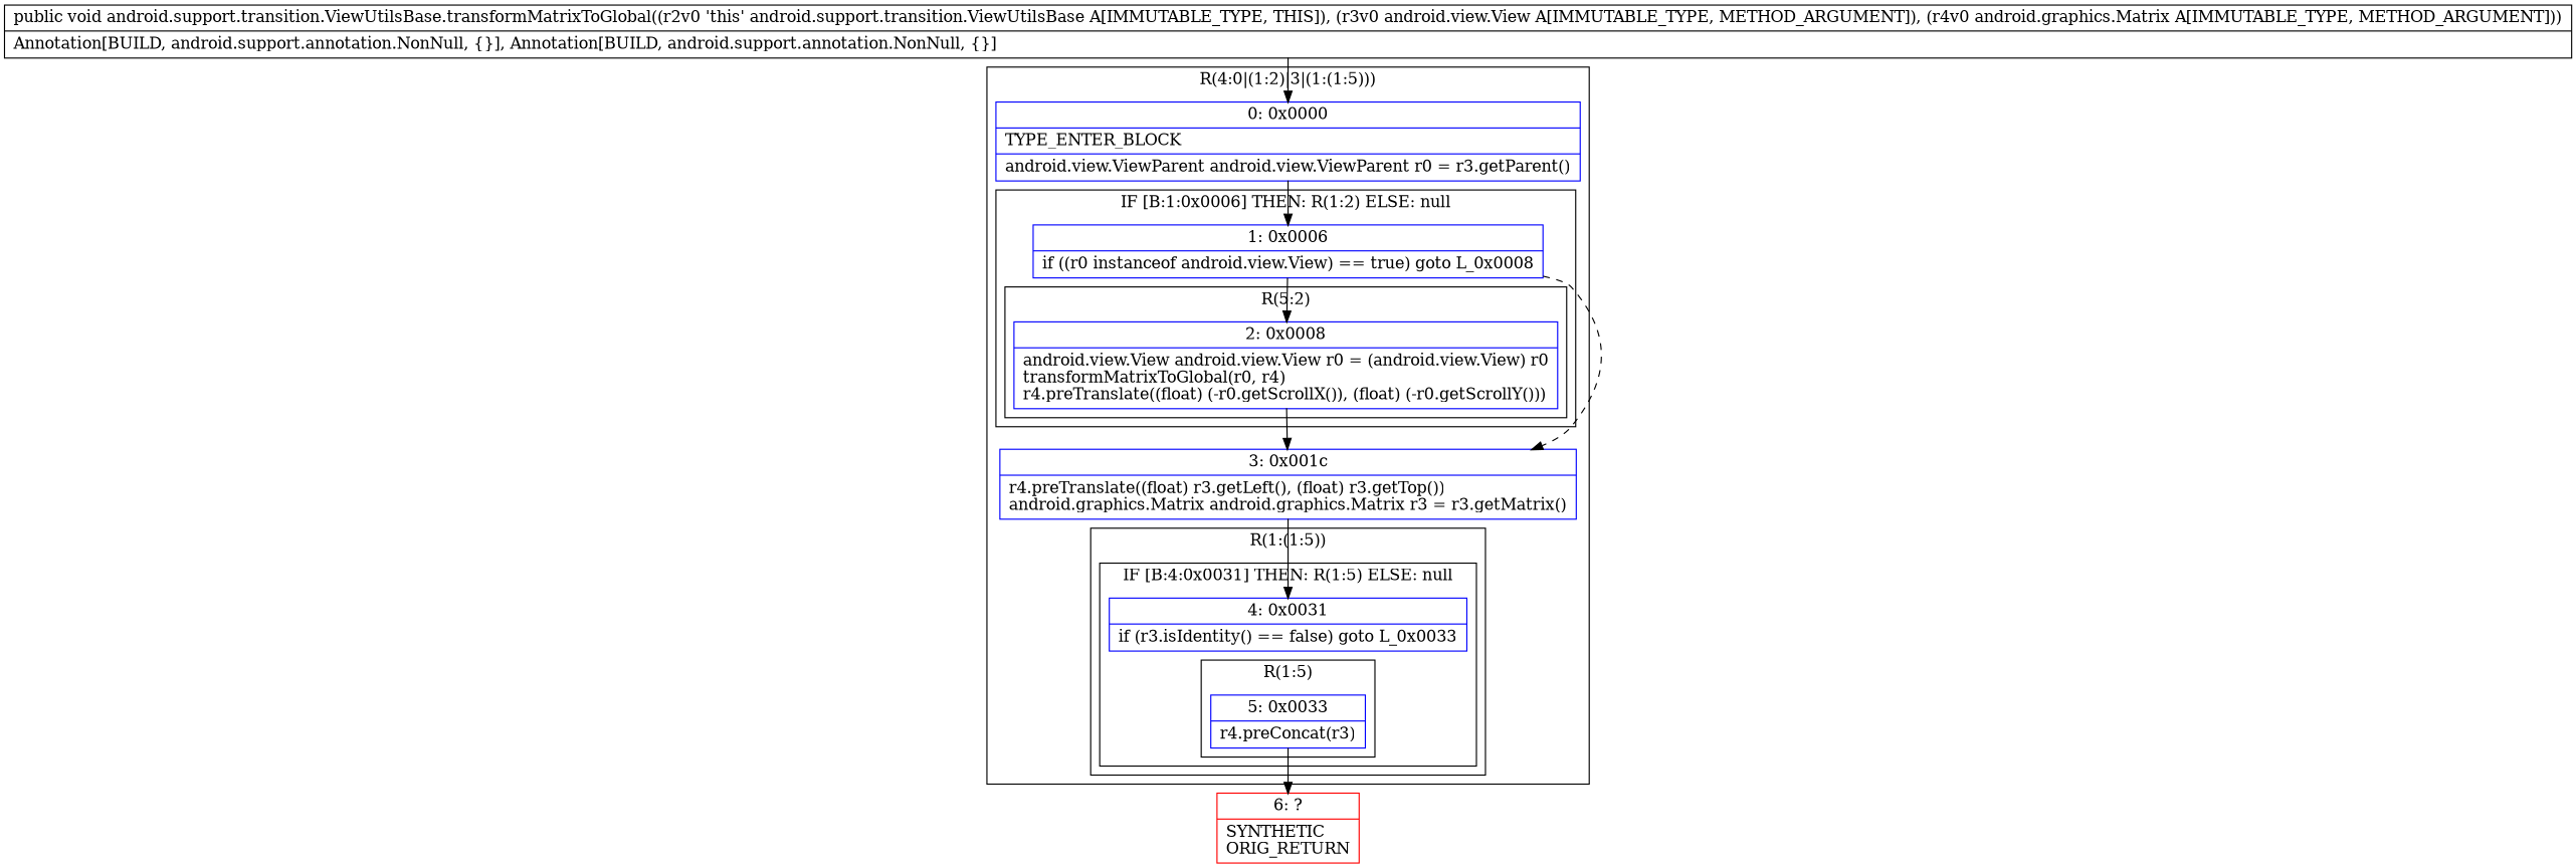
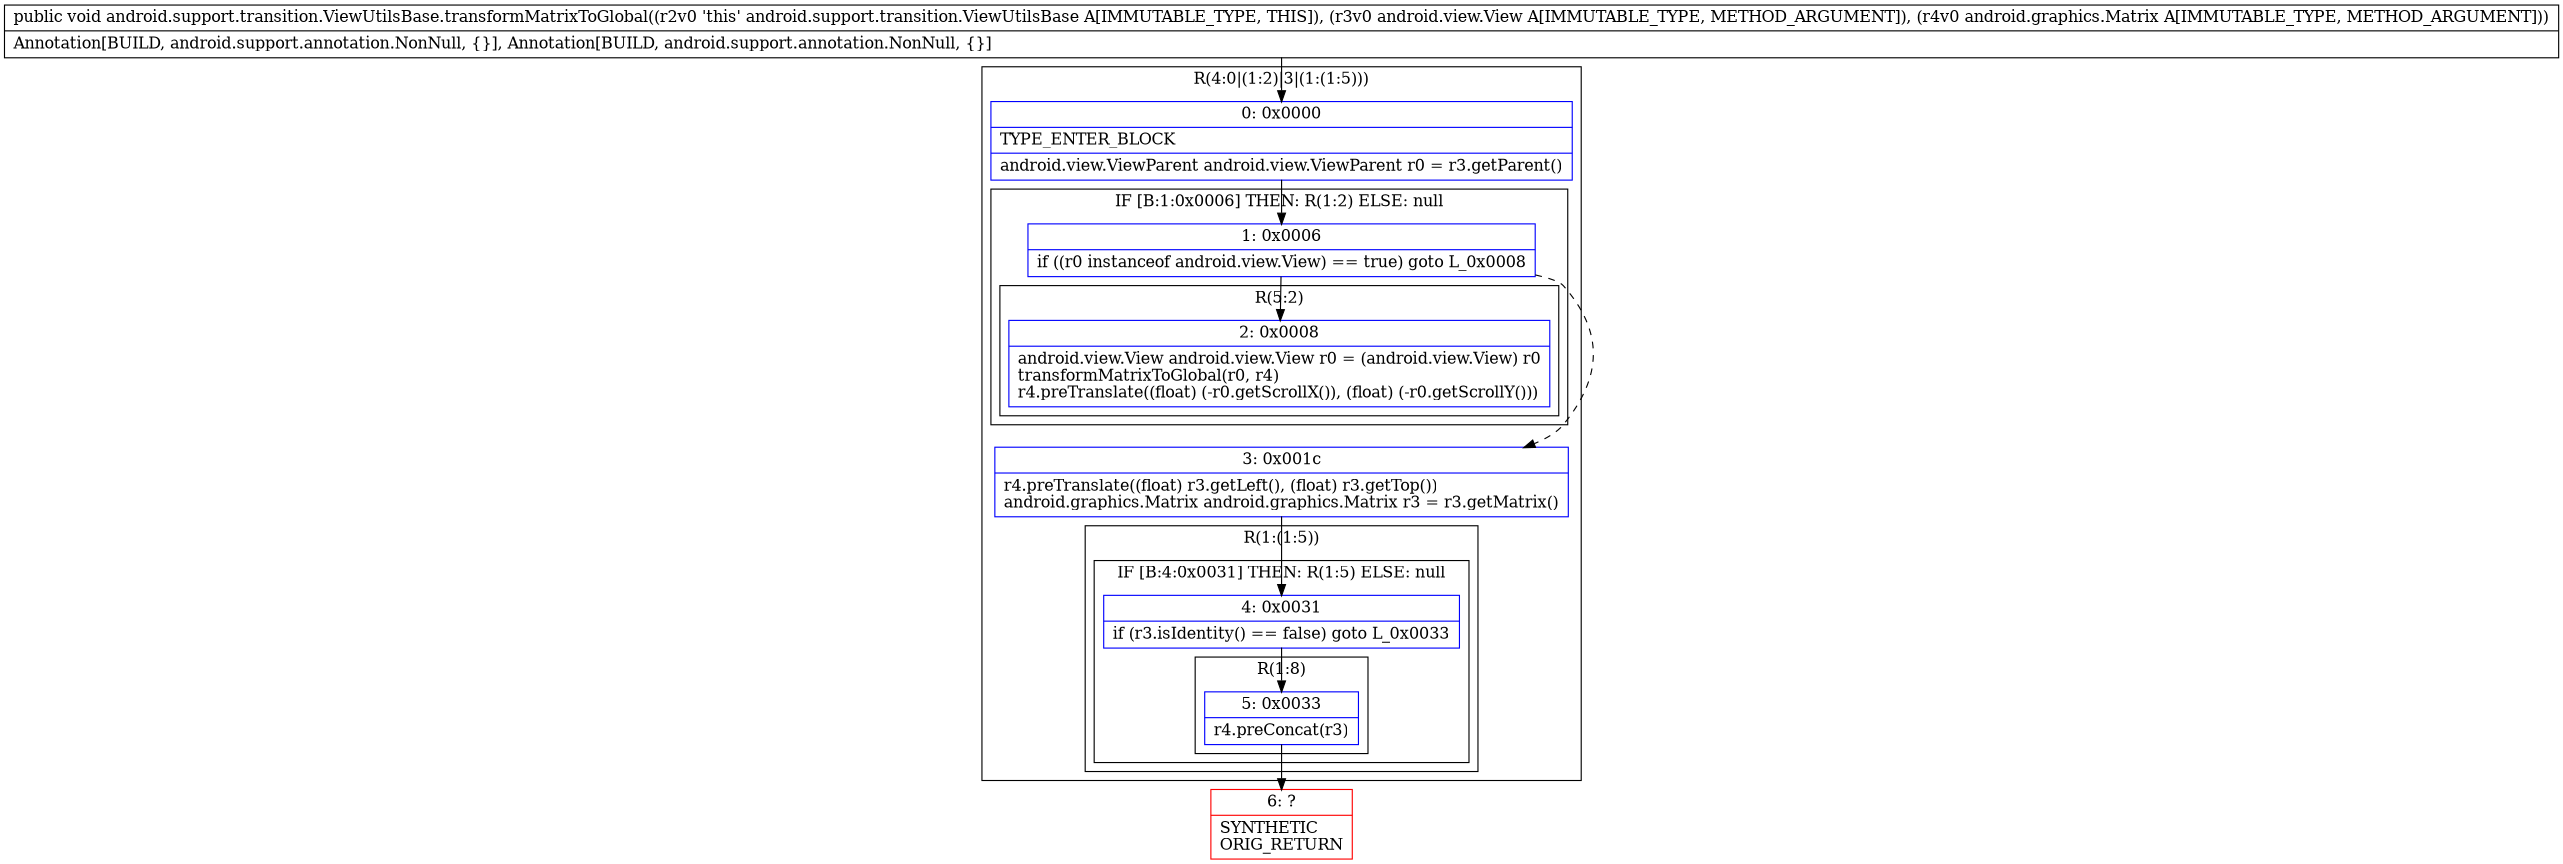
  digraph {
    node [color=blue shape=record]
    n1 [label="{2\:\ 0x0008|android.view.View android.view.View r0 = (android.view.View) r0\ltransformMatrixToGlobal(r0, r4)\lr4.preTranslate((float) (\-r0.getScrollX()), (float) (\-r0.getScrollY()))\l}"]
    n2 [label="{1\:\ 0x0006|if ((r0 instanceof android.view.View) == true) goto L_0x0008\l}"]
    n3 [label="{5\:\ 0x0033|r4.preConcat(r3)\l}"]
    n4 [label="{4\:\ 0x0031|if (r3.isIdentity() == false) goto L_0x0033\l}"]
    n5 [label="{0\:\ 0x0000|TYPE_ENTER_BLOCK\l|android.view.ViewParent android.view.ViewParent r0 = r3.getParent()\l}"]
    n6 [label="{3\:\ 0x001c|r4.preTranslate((float) r3.getLeft(), (float) r3.getTop())\landroid.graphics.Matrix android.graphics.Matrix r3 = r3.getMatrix()\l}"]
    n7 [color=red label="{6\:\ ?|SYNTHETIC\lORIG_RETURN\l}"]
    n8 [label="{public void android.support.transition.ViewUtilsBase.transformMatrixToGlobal((r2v0 'this' android.support.transition.ViewUtilsBase A[IMMUTABLE_TYPE, THIS]), (r3v0 android.view.View A[IMMUTABLE_TYPE, METHOD_ARGUMENT]), (r4v0 android.graphics.Matrix A[IMMUTABLE_TYPE, METHOD_ARGUMENT]))  | Annotation[BUILD, android.support.annotation.NonNull, \{\}], Annotation[BUILD, android.support.annotation.NonNull, \{\}]\l}" color=""]
    subgraph cluster_1 {
      label="R(4:0|(1:2)|3|(1:(1:5)))"
      n5
      n6
      subgraph cluster_2 {
        label="IF [B:1:0x0006] THEN: R(1:2) ELSE: null"
        n2
        subgraph cluster_3 {
          label="R(5:2)"
          n1
        }
      }
      subgraph cluster_4 {
        label="R(1:(1:5))"
        subgraph cluster_5 {
          label="IF [B:4:0x0031] THEN: R(1:5) ELSE: null"
          n4
          subgraph cluster_6 {
-           label="R(1:5)"
+           label="R(1:8)"
            n3
          }
        }
      }
    }
-   n1 -> n6
    n2 -> n1
    n2 -> n6 [style=dashed]
    n3 -> n7
+   n4 -> n3
    n5 -> n2
    n6 -> n4
    n8 -> n5
  }
